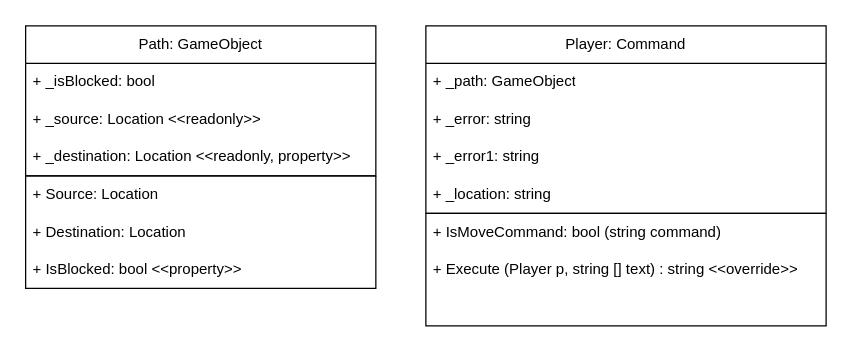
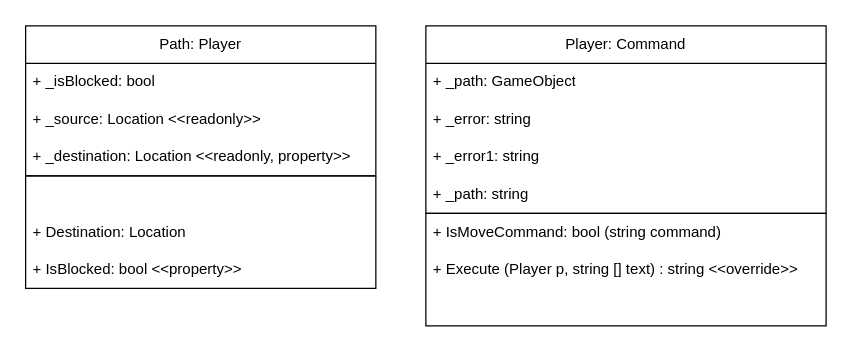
  <mxCell id="0" />
  <mxCell id="1" parent="0" />
- <mxCell id="2" value="Path: GameObject" style="swimlane;fontStyle=0;childLayout=stackLayout;horizontal=1;startSize=30;horizontalStack=0;resizeParent=1;resizeParentMax=0;resizeLast=0;collapsible=1;marginBottom=0;whiteSpace=wrap;html=1;" parent="1" vertex="1"><mxGeometry x="20" y="20" width="280" height="120" as="geometry" /></mxCell>
+ <mxCell id="2" value="Path: Player" style="swimlane;fontStyle=0;childLayout=stackLayout;horizontal=1;startSize=30;horizontalStack=0;resizeParent=1;resizeParentMax=0;resizeLast=0;collapsible=1;marginBottom=0;whiteSpace=wrap;html=1;" parent="1" vertex="1"><mxGeometry x="20" y="20" width="280" height="120" as="geometry" /></mxCell>
  <mxCell id="3" value="+ _isBlocked: bool" style="text;strokeColor=none;fillColor=none;align=left;verticalAlign=middle;spacingLeft=4;spacingRight=4;overflow=hidden;points=[[0,0.5],[1,0.5]];portConstraint=eastwest;rotatable=0;whiteSpace=wrap;html=1;" parent="2" vertex="1"><mxGeometry y="30" width="280" height="30" as="geometry" /></mxCell>
  <mxCell id="4" value="+ _source: Location &amp;lt;&amp;lt;readonly&amp;gt;&amp;gt;" style="text;strokeColor=none;fillColor=none;align=left;verticalAlign=middle;spacingLeft=4;spacingRight=4;overflow=hidden;points=[[0,0.5],[1,0.5]];portConstraint=eastwest;rotatable=0;whiteSpace=wrap;html=1;" parent="2" vertex="1"><mxGeometry y="60" width="280" height="30" as="geometry" /></mxCell>
  <mxCell id="5" value="+ _destination: Location &amp;lt;&amp;lt;readonly, property&amp;gt;&amp;gt;" style="text;strokeColor=none;fillColor=none;align=left;verticalAlign=middle;spacingLeft=4;spacingRight=4;overflow=hidden;points=[[0,0.5],[1,0.5]];portConstraint=eastwest;rotatable=0;whiteSpace=wrap;html=1;" parent="2" vertex="1"><mxGeometry y="90" width="280" height="30" as="geometry" /></mxCell>
  <mxCell id="6" value="" style="swimlane;startSize=0;" parent="1" vertex="1"><mxGeometry x="20" y="140" width="280" height="90" as="geometry" /></mxCell>
  <mxCell id="7" value="+ Destination: Location" style="text;strokeColor=none;fillColor=none;align=left;verticalAlign=middle;spacingLeft=4;spacingRight=4;overflow=hidden;points=[[0,0.5],[1,0.5]];portConstraint=eastwest;rotatable=0;whiteSpace=wrap;html=1;" parent="6" vertex="1"><mxGeometry y="30" width="280" height="30" as="geometry" /></mxCell>
- <mxCell id="8" value="+ Source: Location" style="text;strokeColor=none;fillColor=none;align=left;verticalAlign=middle;spacingLeft=4;spacingRight=4;overflow=hidden;points=[[0,0.5],[1,0.5]];portConstraint=eastwest;rotatable=0;whiteSpace=wrap;html=1;" vertex="1" parent="6"><mxGeometry width="280" height="30" as="geometry" /></mxCell>
  <mxCell id="9" value="+ IsBlocked: bool &amp;lt;&amp;lt;property&amp;gt;&amp;gt;" style="text;strokeColor=none;fillColor=none;align=left;verticalAlign=middle;spacingLeft=4;spacingRight=4;overflow=hidden;points=[[0,0.5],[1,0.5]];portConstraint=eastwest;rotatable=0;whiteSpace=wrap;html=1;" parent="6" vertex="1"><mxGeometry y="60" width="280" height="30" as="geometry" /></mxCell>
  <mxCell id="10" value="Player: Command" style="swimlane;fontStyle=0;childLayout=stackLayout;horizontal=1;startSize=30;horizontalStack=0;resizeParent=1;resizeParentMax=0;resizeLast=0;collapsible=1;marginBottom=0;whiteSpace=wrap;html=1;" parent="1" vertex="1"><mxGeometry x="340" y="20" width="320" height="150" as="geometry" /></mxCell>
  <mxCell id="11" value="+ _path: GameObject" style="text;strokeColor=none;fillColor=none;align=left;verticalAlign=middle;spacingLeft=4;spacingRight=4;overflow=hidden;points=[[0,0.5],[1,0.5]];portConstraint=eastwest;rotatable=0;whiteSpace=wrap;html=1;" parent="10" vertex="1"><mxGeometry y="30" width="320" height="30" as="geometry" /></mxCell>
  <mxCell id="12" value="+ _error: string" style="text;strokeColor=none;fillColor=none;align=left;verticalAlign=middle;spacingLeft=4;spacingRight=4;overflow=hidden;points=[[0,0.5],[1,0.5]];portConstraint=eastwest;rotatable=0;whiteSpace=wrap;html=1;" parent="10" vertex="1"><mxGeometry y="60" width="320" height="30" as="geometry" /></mxCell>
  <mxCell id="13" value="+ _error1: string" style="text;strokeColor=none;fillColor=none;align=left;verticalAlign=middle;spacingLeft=4;spacingRight=4;overflow=hidden;points=[[0,0.5],[1,0.5]];portConstraint=eastwest;rotatable=0;whiteSpace=wrap;html=1;" parent="10" vertex="1"><mxGeometry y="90" width="320" height="30" as="geometry" /></mxCell>
- <mxCell id="14" value="+ _location: string" style="text;strokeColor=none;fillColor=none;align=left;verticalAlign=middle;spacingLeft=4;spacingRight=4;overflow=hidden;points=[[0,0.5],[1,0.5]];portConstraint=eastwest;rotatable=0;whiteSpace=wrap;html=1;" parent="10" vertex="1"><mxGeometry y="120" width="320" height="30" as="geometry" /></mxCell>
+ <mxCell id="14" value="+ _path: string" style="text;strokeColor=none;fillColor=none;align=left;verticalAlign=middle;spacingLeft=4;spacingRight=4;overflow=hidden;points=[[0,0.5],[1,0.5]];portConstraint=eastwest;rotatable=0;whiteSpace=wrap;html=1;" parent="10" vertex="1"><mxGeometry y="120" width="320" height="30" as="geometry" /></mxCell>
  <mxCell id="15" value="" style="swimlane;startSize=0;" parent="1" vertex="1"><mxGeometry x="340" y="170" width="320" height="90" as="geometry" /></mxCell>
  <mxCell id="16" value="+ IsMoveCommand: bool (string command)" style="text;strokeColor=none;fillColor=none;align=left;verticalAlign=middle;spacingLeft=4;spacingRight=4;overflow=hidden;points=[[0,0.5],[1,0.5]];portConstraint=eastwest;rotatable=0;whiteSpace=wrap;html=1;" parent="15" vertex="1"><mxGeometry width="280" height="30" as="geometry" /></mxCell>
  <mxCell id="17" value="+ Execute (Player p, string [] text) : string &amp;lt;&amp;lt;override&amp;gt;&amp;gt;" style="text;strokeColor=none;fillColor=none;align=left;verticalAlign=middle;spacingLeft=4;spacingRight=4;overflow=hidden;points=[[0,0.5],[1,0.5]];portConstraint=eastwest;rotatable=0;whiteSpace=wrap;html=1;" parent="15" vertex="1"><mxGeometry y="30" width="320" height="30" as="geometry" /></mxCell>
